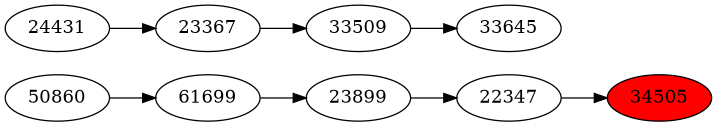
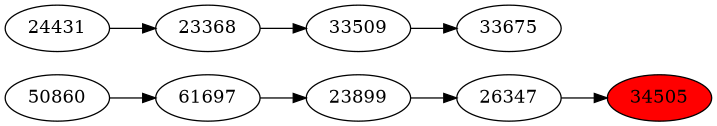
  strict digraph {
    rankdir=LR
    n1 [fillcolor=red label=34505 style=filled]
-   n2 [label=22347]
+   n2 [label=26347]
    n3 [label=23899]
-   n4 [label=61699]
+   n4 [label=61697]
    n5 [label=50860]
-   n6 [label=33645]
+   n6 [label=33675]
    n7 [label=33509]
-   n8 [label=23367]
+   n8 [label=23368]
    n9 [label=24431]
    n2 -> n1
    n3 -> n2
    n4 -> n3
    n5 -> n4
    n7 -> n6
    n8 -> n7
    n9 -> n8
  }
